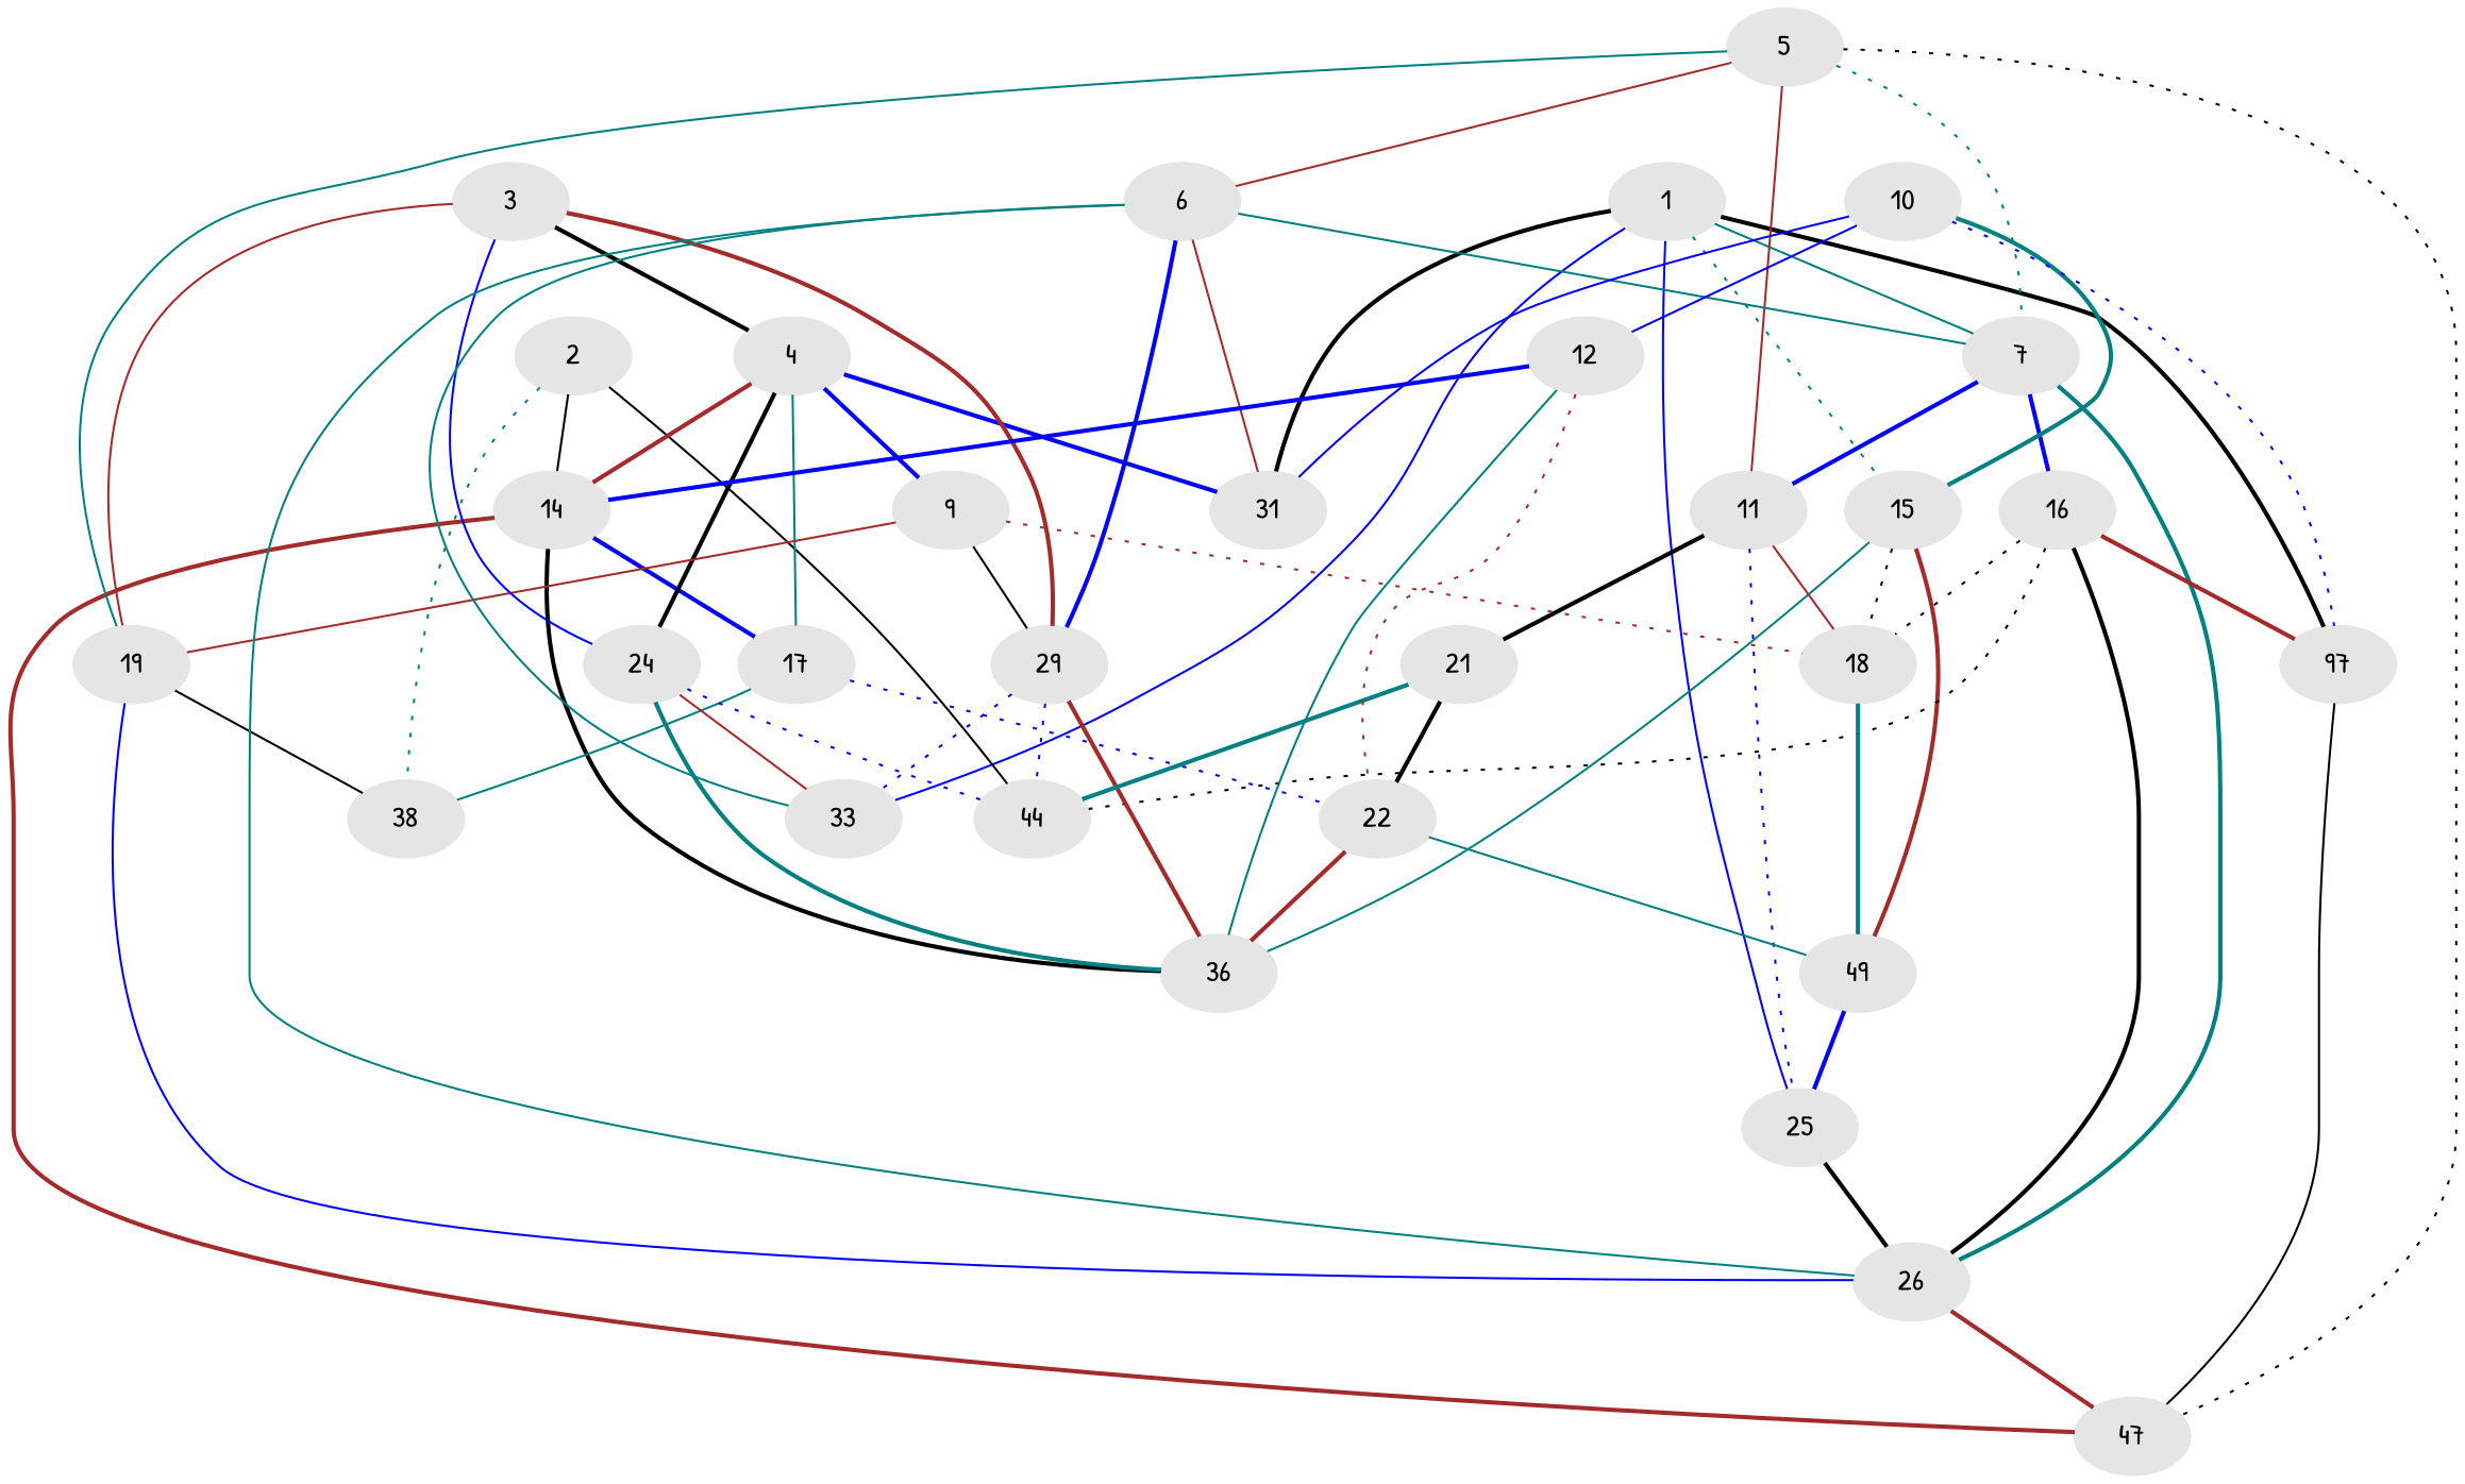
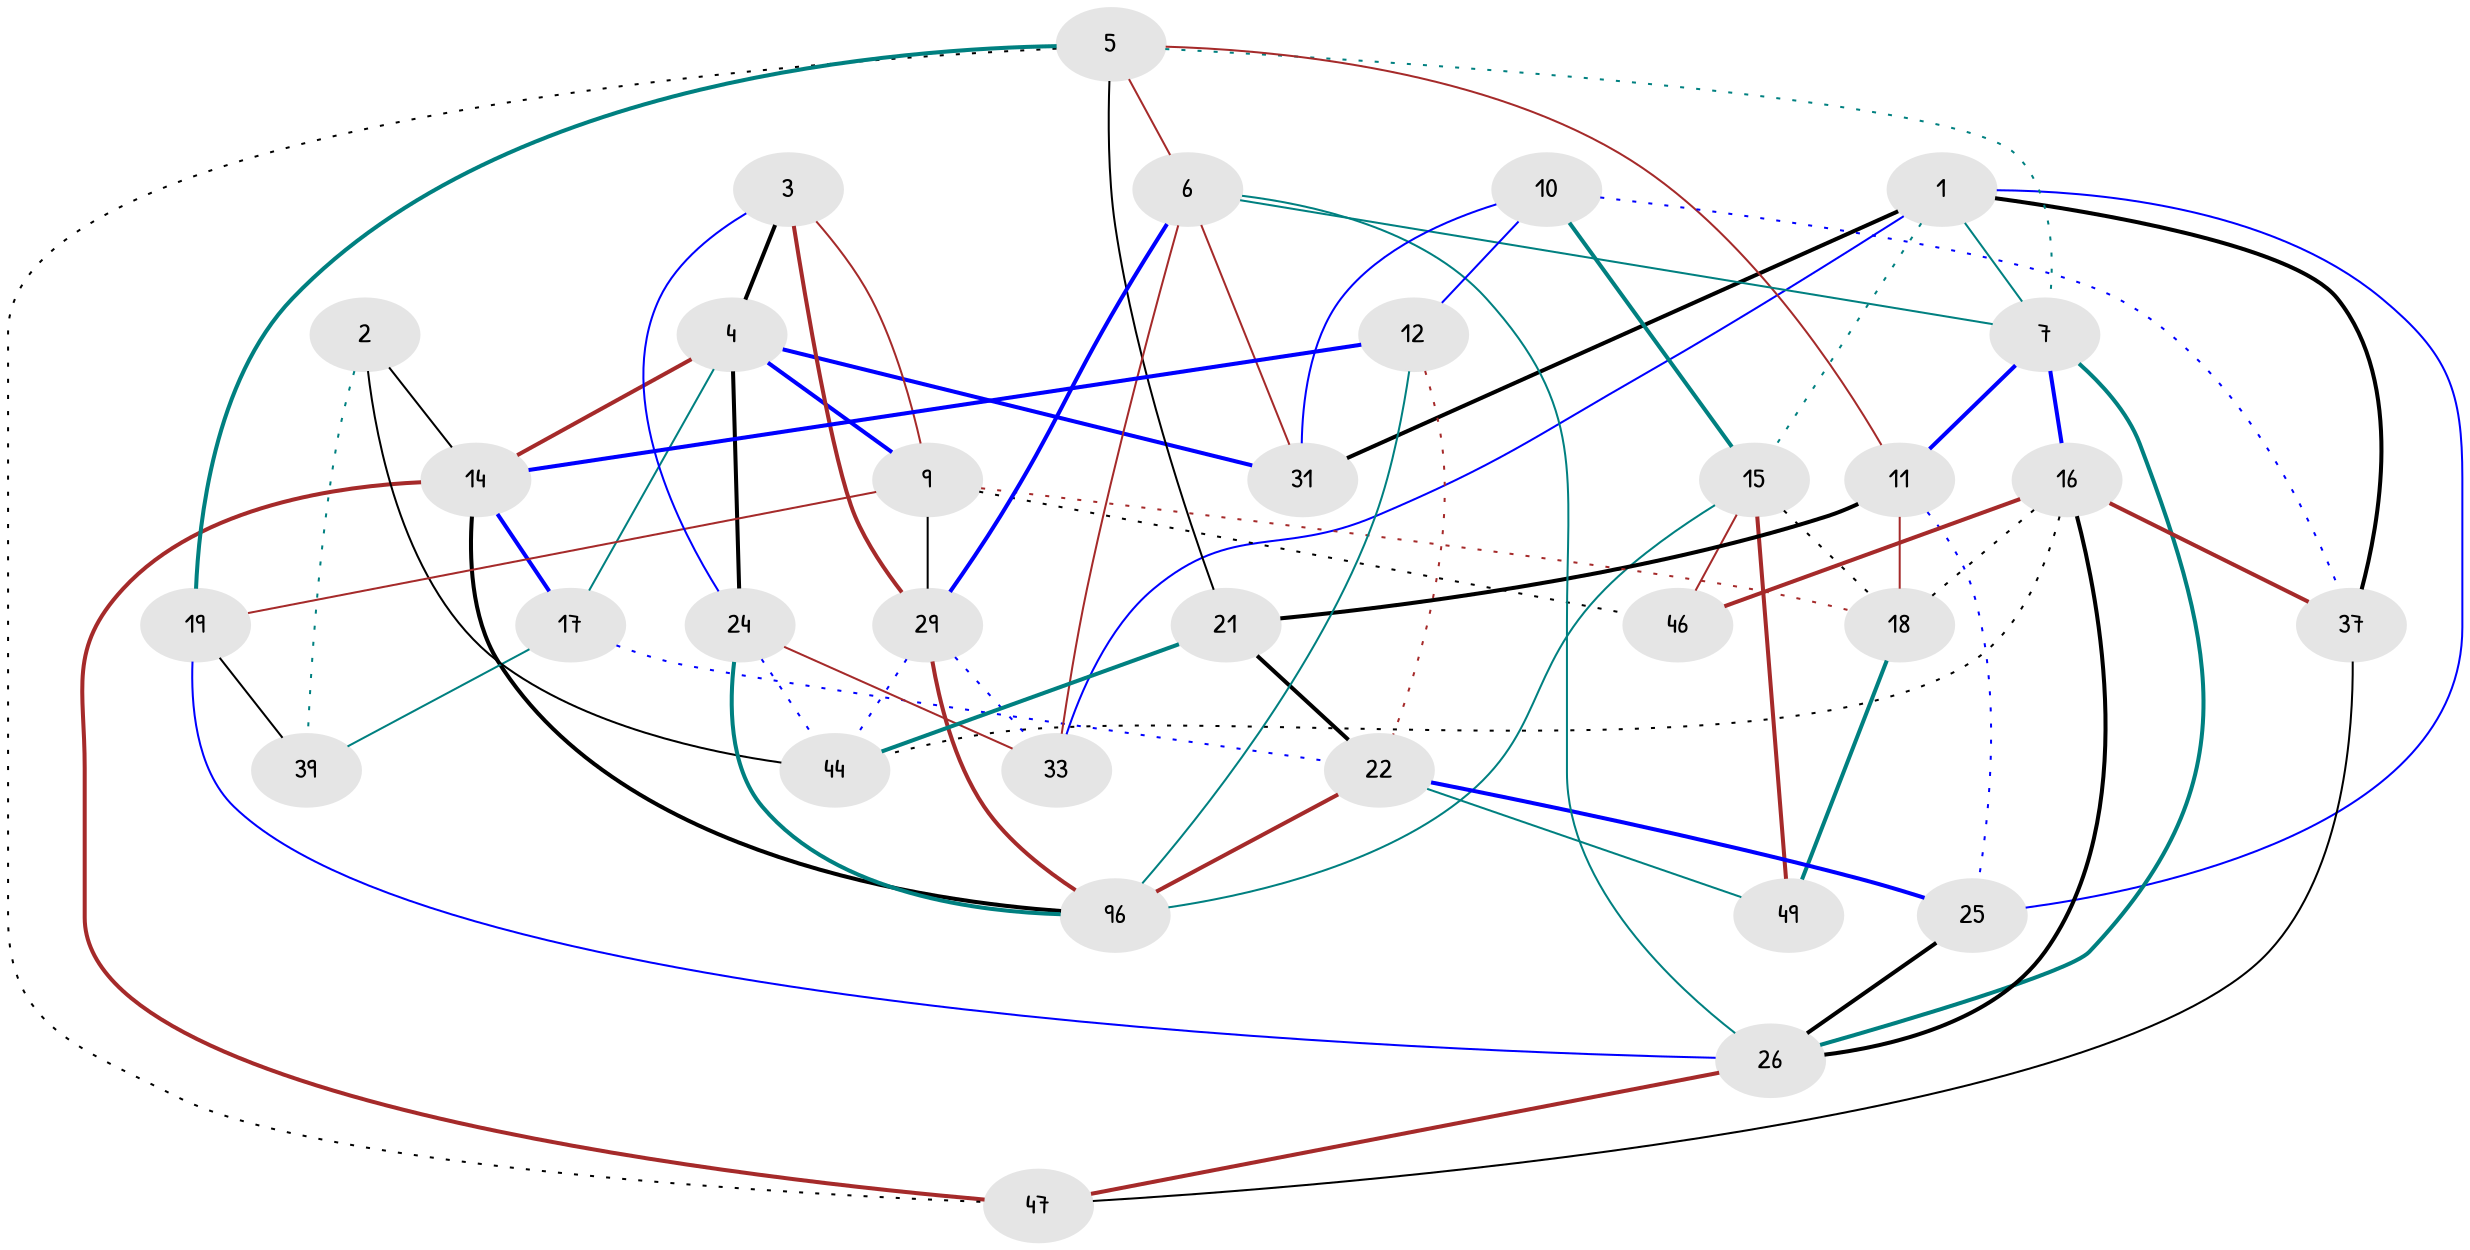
  graph {
    fontname="Patrick Hand"
    node [color=gray90 fontname="Patrick Hand" style=filled]
    edge [color=blue fontname="Patrick Hand" style=bold]
    1 [super="+30"]
    7 [super="+23"]
    15 [super="+20"]
    25 [super="+27"]
    31
    33
-   37 [label=97]
+   37
    11 [super="+13"]
    26 [super="+39"]
    16 [super="+34"]
    18 [super="+43"]
-   36 [super="+50"]
+   46
+   36 [super="+50" label=96]
    49
    47
    14 [super="+53"]
    17 [super="+41"]
    2
-   38
+   38 [label=39]
    44 [super="+52"]
    4 [super="+35"]
    24
    9 [super="+28"]
    3
    19 [super="+45"]
    29 [super="+42"]
    22 [super="+32"]
    5 [super="+48"]
    6 [super="+51"]
    21
    10 [super="+40"]
    12
    1 -- 7 [color=teal style=solid]
    1 -- 15 [color=teal style=dotted]
    1 -- 25 [style=solid]
    1 -- 31 [color=black]
    1 -- 33 [style=solid]
    1 -- 37 [color=black]
    7 -- 11
    7 -- 26 [color=teal]
    7 -- 16
    15 -- 18 [color=black style=dotted]
+   15 -- 46 [color=brown style=solid weight=2]
    15 -- 36 [color=teal style=solid]
    15 -- 49 [color=brown]
    25 -- 26 [color=black]
    37 -- 47 [color=black style=solid]
    11 -- 25 [style=dotted]
    11 -- 18 [color=brown style=solid]
    11 -- 21 [color=black]
    26 -- 47 [color=brown]
    16 -- 37 [color=brown]
    16 -- 26 [color=black]
    16 -- 18 [color=black style=dotted]
+   16 -- 46 [color=brown]
    16 -- 44 [color=black style=dotted]
    18 -- 49 [color=teal]
    14 -- 36 [color=black]
    14 -- 47 [color=brown]
    14 -- 17
    17 -- 38 [color=teal style=solid weight=2]
    17 -- 22 [style=dotted]
    2 -- 14 [color=black style=solid]
    2 -- 38 [color=teal style=dotted]
    2 -- 44 [color=black style=solid weight=2]
    4 -- 31
    4 -- 14 [color=brown]
    4 -- 17 [color=teal style=solid]
    4 -- 24 [color=black]
    4 -- 9
    24 -- 33 [color=brown style=solid]
    24 -- 36 [color=teal]
    24 -- 44 [style=dotted]
    9 -- 18 [color=brown style=dotted weight=2]
+   9 -- 46 [color=black style=dotted]
    9 -- 19 [color=brown style=solid]
    9 -- 29 [color=black style=solid]
    3 -- 4 [color=black]
    3 -- 24 [style=solid]
-   3 -- 19 [color=brown style=solid]
+   3 -- 9 [color=brown style=solid]
    3 -- 29 [color=brown]
    19 -- 26 [style=solid]
    19 -- 38 [color=black style=solid]
    29 -- 33 [style=dotted]
    29 -- 36 [color=brown]
    29 -- 44 [style=dotted]
-   49 -- 25
+   22 -- 25
    22 -- 36 [color=brown]
    22 -- 49 [color=teal style=solid]
    5 -- 7 [color=teal style=dotted]
    5 -- 11 [color=brown style=solid]
    5 -- 47 [color=black style=dotted]
-   5 -- 19 [color=teal style=solid]
+   5 -- 19 [color=teal]
    5 -- 6 [color=brown style=solid]
+   5 -- 21 [color=black style=solid]
    6 -- 7 [color=teal style=solid]
    6 -- 31 [color=brown style=solid]
-   6 -- 33 [color=teal style=solid]
+   6 -- 33 [color=brown style=solid]
    6 -- 26 [color=teal style=solid]
    6 -- 29
    21 -- 44 [color=teal]
    21 -- 22 [color=black]
    10 -- 15 [color=teal]
    10 -- 31 [style=solid]
    10 -- 37 [style=dotted]
    10 -- 12 [style=solid]
    12 -- 36 [color=teal style=solid]
    12 -- 14
    12 -- 22 [color=brown style=dotted]
  }
